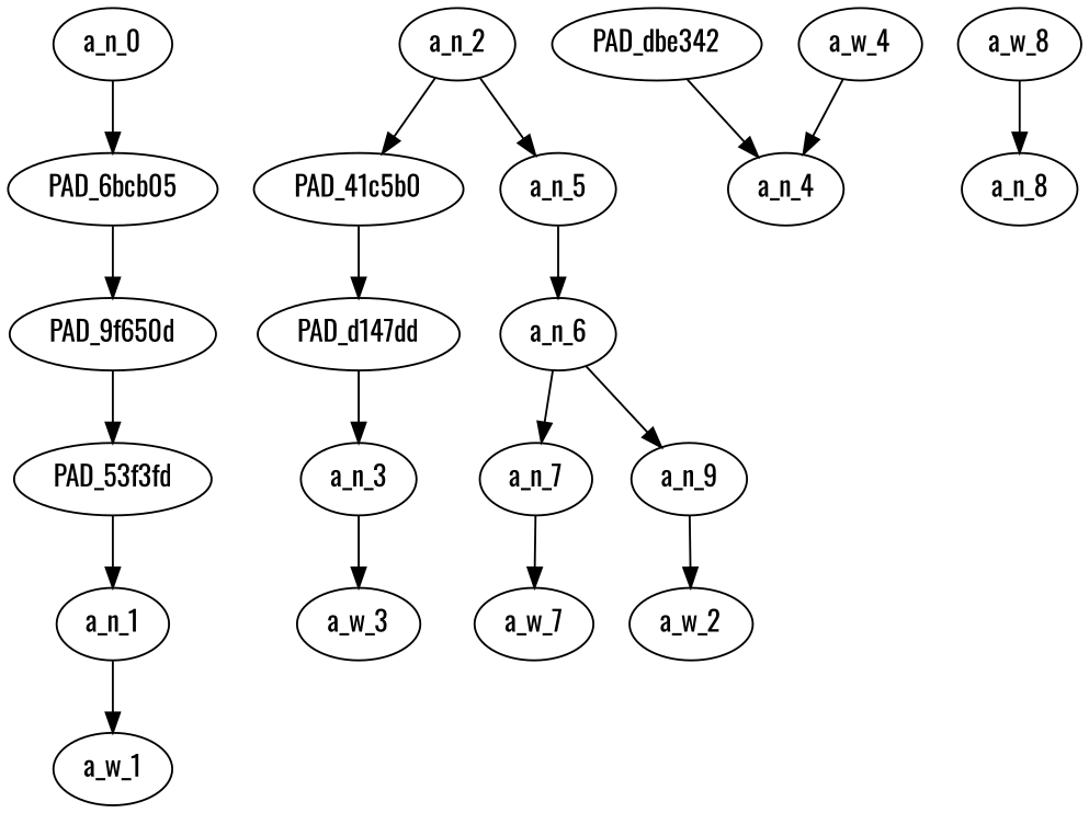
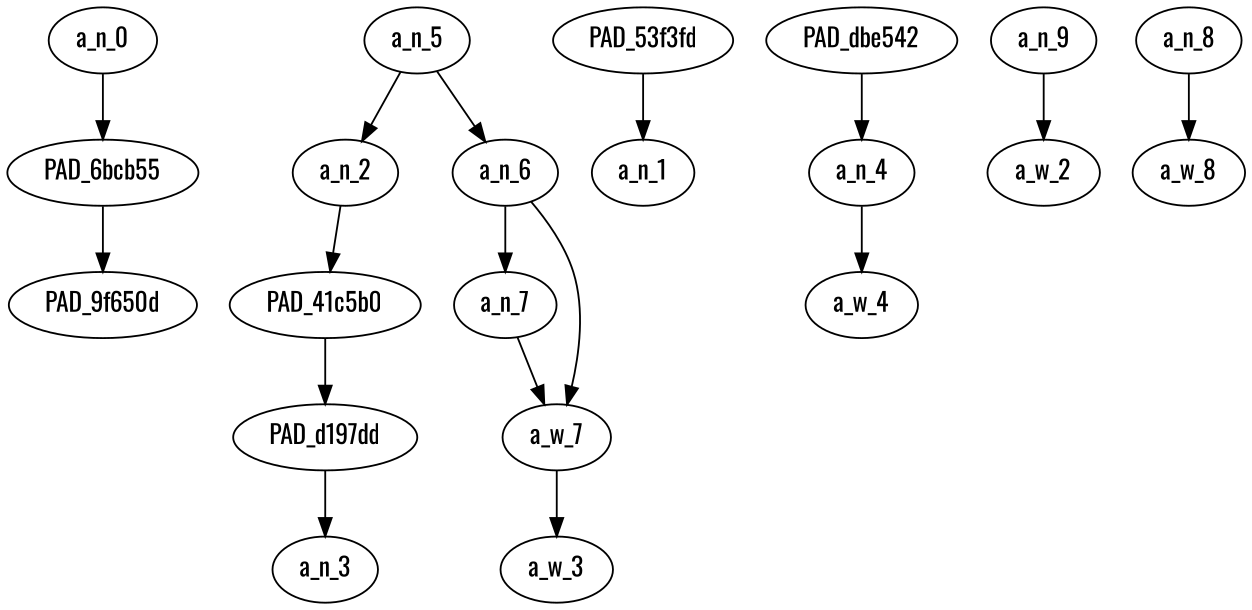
  strict digraph {
    fontname=Oswald
    node [div_dir=1 fontname=Oswald index=0 level=1 text_span="[0]" value=0.05974982]
    edge [fontname=Oswald]
    a_n_0 [level=5 text_span="[0, 1, 2, 3, 4, 5]" value=0.99999999]
-   PAD_6bcb05 [level=4]
+   PAD_6bcb05 [level=4 label=PAD_6bcb55]
    PAD_9f650d [level=3]
    a_n_2 [index=1 level=4 text_span="[1, 2, 3, 4, 5]" value=0.93797265]
    n5 [index=1 label=PAD_41c5b0 level=3 text_span="[1]" value=0.09828176]
    a_n_5 [index=3 level=3 text_span="[3, 4, 5]" value=0.76264156]
    PAD_53f3fd [level=2]
-   PAD_d147dd [index=1 level=2 text_span="[1]" value=0.09828176]
+   PAD_d147dd [index=1 level=2 text_span="[1]" value=0.09828176 label=PAD_d197dd]
    a_n_6 [index=3 level=2 text_span="[3, 4, 5]" value=0.76076269]
    a_n_1
-   a_w_1 [div_dir=0 level=0 value=i]
    a_n_3 [index=1 text_span="[1]" value=0.09828176]
-   PAD_dbe542 [index=2 level=2 text_span="[2]" value=0.07478503 label=PAD_dbe342]
+   PAD_dbe542 [index=2 level=2 text_span="[2]" value=0.07478503]
    a_n_4 [index=2 text_span="[2]" value=0.07478503]
    a_n_7 [div_dir=-1 index=3 text_span="[3]" value=0.24918247]
    a_n_9 [index=5 text_span="[5]" value=0.10001899]
    a_w_3 [div_dir=0 index=1 level=0 text_span="[1]" value=hate]
    a_w_4 [div_dir=0 index=2 level=0 text_span="[2]" value=that]
    a_w_7 [div_dir=0 index=3 level=0 text_span="[3]" value=wailing]
    a_n_8 [index=4 text_span="[4]" value=0.40968237]
    a_w_8 [div_dir=0 index=4 level=0 text_span="[4]" value=muzrat]
    n22 [div_dir=0 index=5 label=a_w_2 level=0 text_span="[5]" value=shit]
    a_n_0 -> PAD_6bcb05
    PAD_6bcb05 -> PAD_9f650d
-   PAD_9f650d -> PAD_53f3fd
    a_n_2 -> n5
-   a_n_2 -> a_n_5
+   a_n_5 -> a_n_2
    n5 -> PAD_d147dd
    a_n_5 -> a_n_6
    PAD_53f3fd -> a_n_1
    PAD_d147dd -> a_n_3
    a_n_6 -> a_n_7
-   a_n_6 -> a_n_9
-   a_n_1 -> a_w_1
-   a_n_3 -> a_w_3
+   a_n_6 -> a_w_7
+   a_w_7 -> a_w_3
    PAD_dbe542 -> a_n_4
-   a_w_4 -> a_n_4
+   a_n_4 -> a_w_4
    a_n_7 -> a_w_7
    a_n_9 -> n22
-   a_w_8 -> a_n_8
+   a_n_8 -> a_w_8
  }
